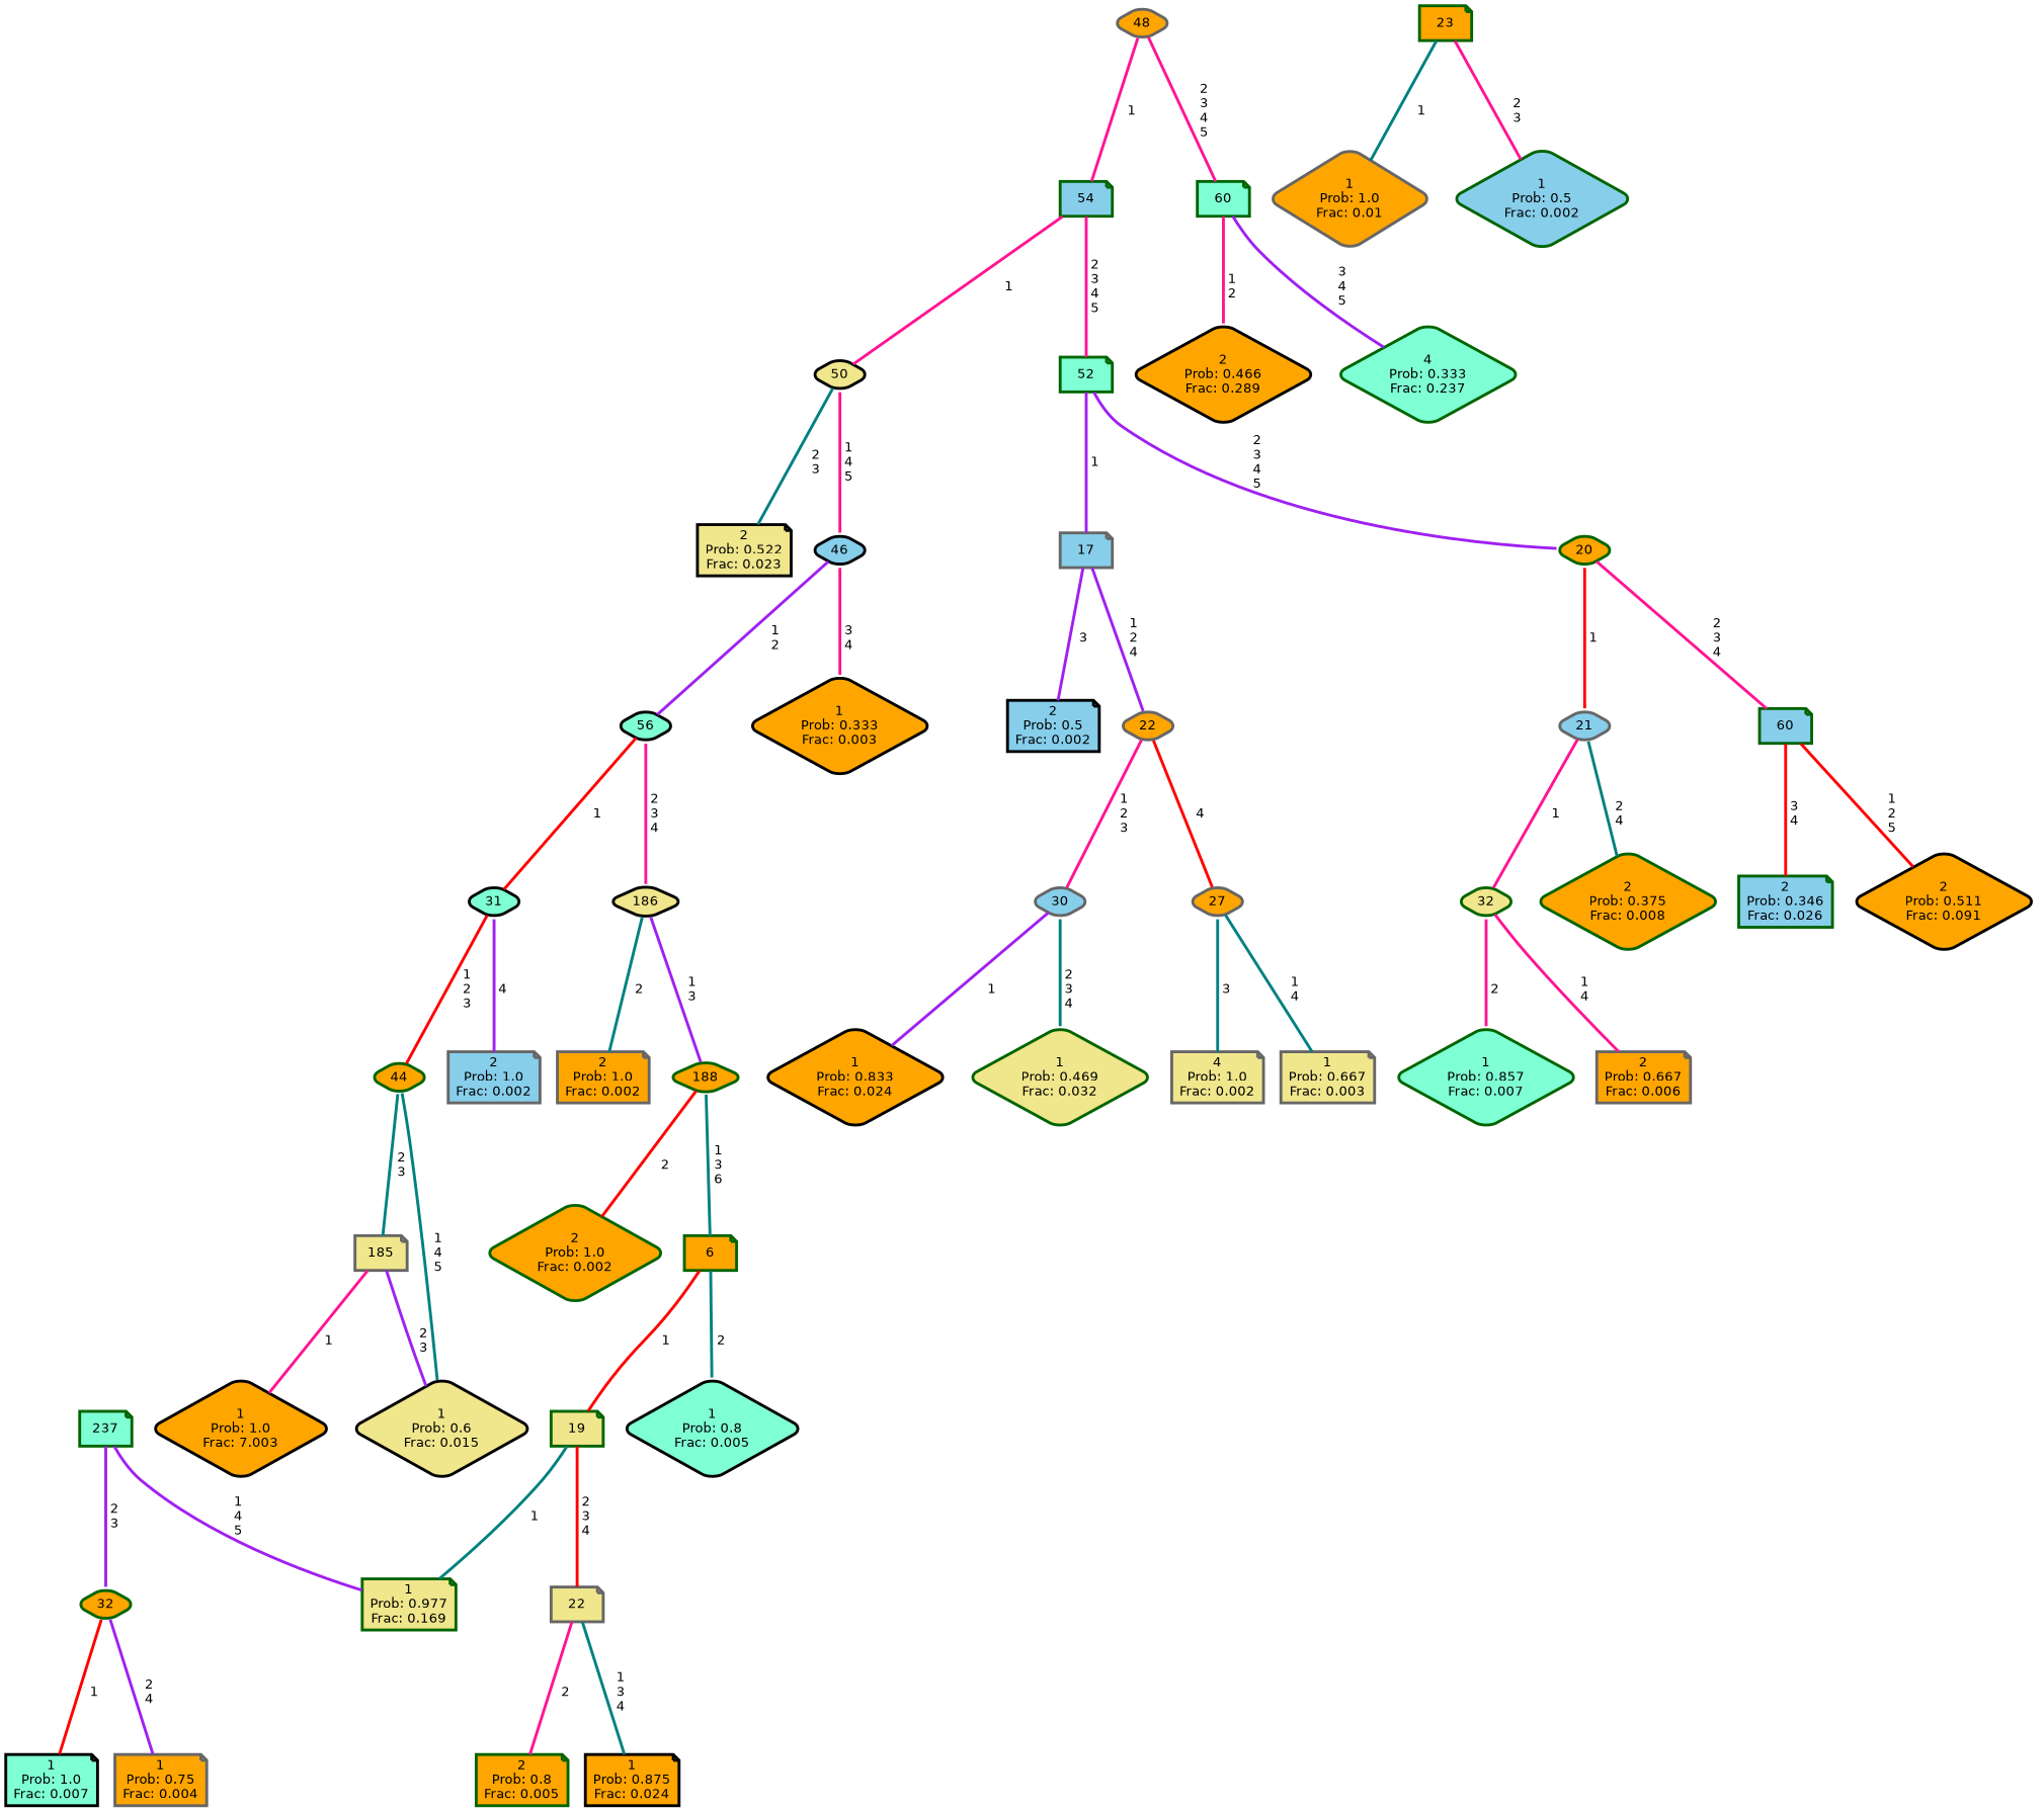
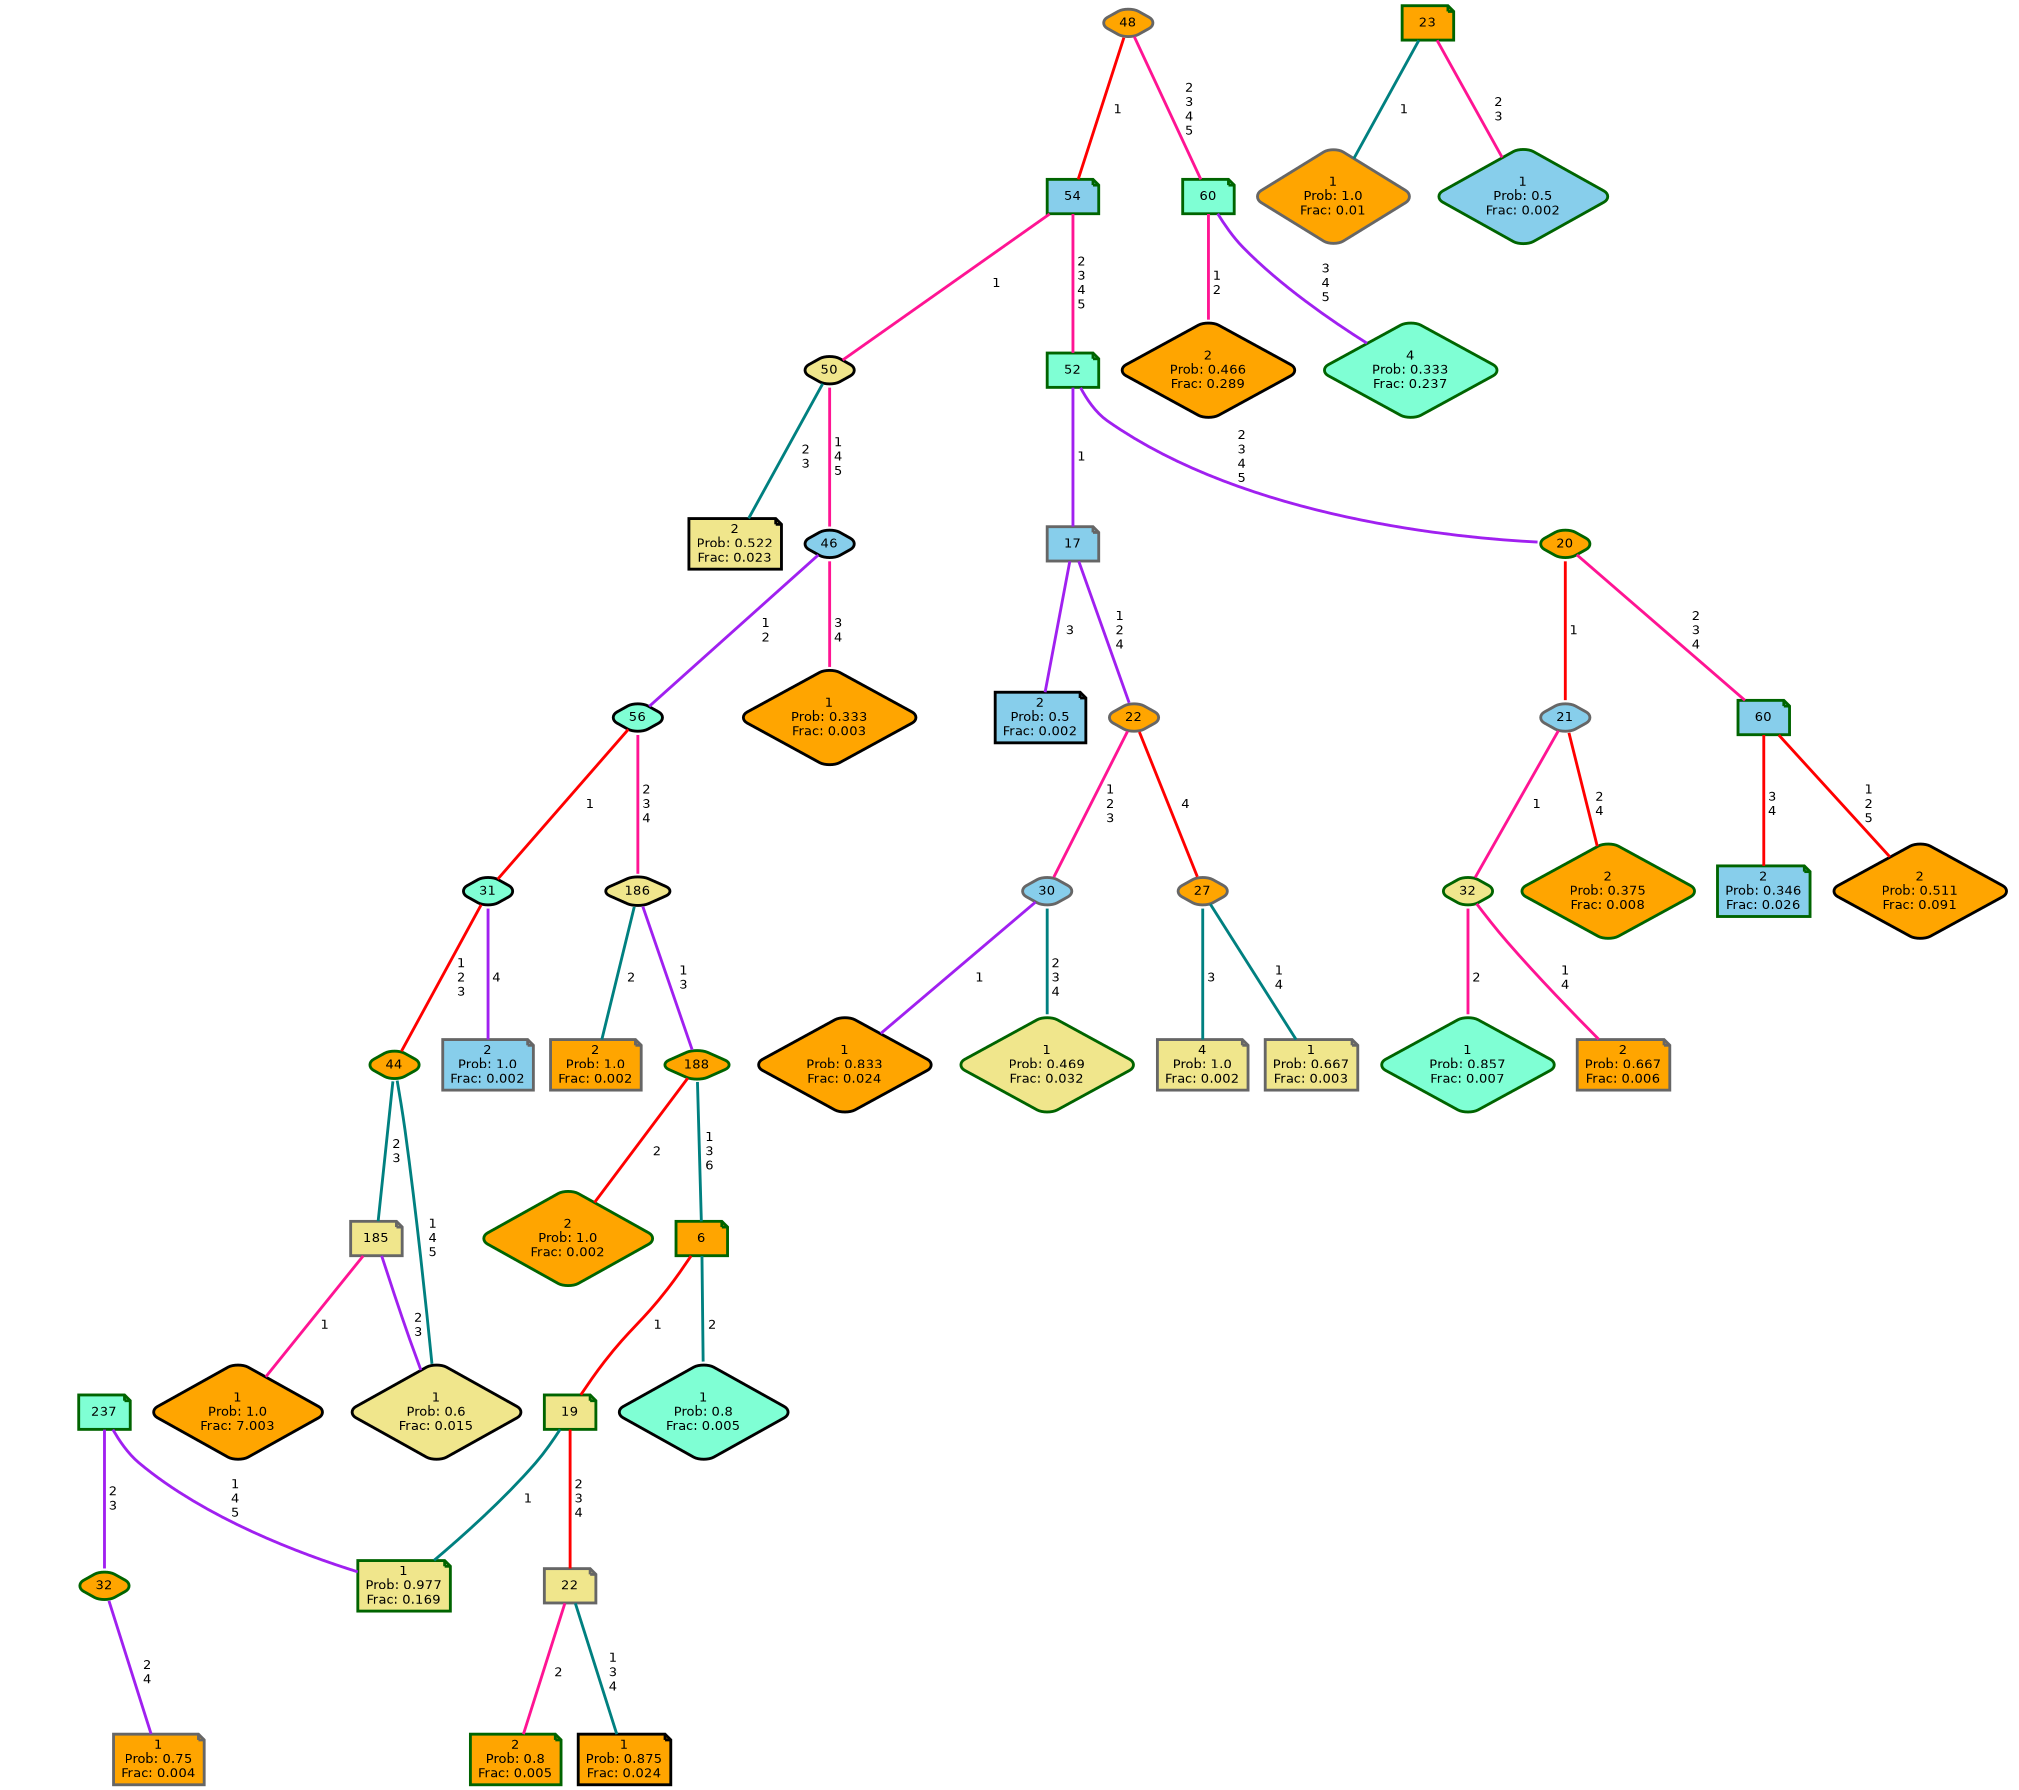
  graph {
    ranksep="0 equally"
    splines=straight
    node [color=darkgreen fillcolor=orange fontcolor=black fontname=helvetica penwidth=3 shape=diamond style="filled, rounded"]
    edge [color=deeppink fontname=helvetica penwidth=3]
    n1 [color=black fillcolor=khaki label="2\nProb: 0.522\nFrac: 0.023" shape=note]
    n2 [color=black fillcolor=khaki label=50]
    n3 [color=black fillcolor=skyblue label=46]
    n4 [color=black fillcolor=aquamarine label=56]
    n5 [color=black label="1\nProb: 0.333\nFrac: 0.003"]
    n6 [color=black label="1\nProb: 1.0\nFrac: 7.003"]
    n7 [color=gray40 fillcolor=khaki label=185 shape=note]
    n8 [color=black fillcolor=khaki label="1\nProb: 0.6\nFrac: 0.015"]
    n9 [label=44]
    n10 [fillcolor=aquamarine label=237 shape=note]
    n11 [label=32]
    n12 [fillcolor=khaki label="1\nProb: 0.977\nFrac: 0.169" shape=note]
-   n13 [color=black fillcolor=aquamarine label="1\nProb: 1.0\nFrac: 0.007" shape=note]
    n14 [color=gray40 label="1\nProb: 0.75\nFrac: 0.004" shape=note]
    n15 [color=black fillcolor=aquamarine label=31]
    n16 [color=gray40 fillcolor=skyblue label="2\nProb: 1.0\nFrac: 0.002" shape=note]
    n17 [color=black fillcolor=khaki label=186]
    n18 [color=gray40 label="2\nProb: 1.0\nFrac: 0.002" shape=note]
    n19 [label=188]
    n20 [label="2\nProb: 1.0\nFrac: 0.002"]
    n21 [label=6 shape=note]
    n22 [fillcolor=khaki label=19 shape=note]
    n23 [color=black fillcolor=aquamarine label="1\nProb: 0.8\nFrac: 0.005"]
    n24 [color=gray40 label="1\nProb: 1.0\nFrac: 0.01"]
    n25 [label=23 shape=note]
    n26 [fillcolor=skyblue label="1\nProb: 0.5\nFrac: 0.002"]
    n27 [color=gray40 fillcolor=khaki label=22 shape=note]
    n28 [label="2\nProb: 0.8\nFrac: 0.005" shape=note]
    n29 [color=black label="1\nProb: 0.875\nFrac: 0.024" shape=note]
    n30 [fillcolor=skyblue label=54 shape=note]
    n31 [fillcolor=aquamarine label=52 shape=note]
    n32 [color=gray40 fillcolor=skyblue label=17 shape=note]
    n33 [label=20]
    n34 [color=black fillcolor=skyblue label="2\nProb: 0.5\nFrac: 0.002" shape=note]
    n35 [color=gray40 label=22]
    n36 [color=gray40 fillcolor=skyblue label=30]
    n37 [color=gray40 label=27]
    n38 [color=black label="1\nProb: 0.833\nFrac: 0.024"]
    n39 [fillcolor=khaki label="1\nProb: 0.469\nFrac: 0.032"]
    n40 [color=gray40 fillcolor=khaki label="4\nProb: 1.0\nFrac: 0.002" shape=note]
    n41 [color=gray40 fillcolor=khaki label="1\nProb: 0.667\nFrac: 0.003" shape=note]
    n42 [color=gray40 fillcolor=skyblue label=21]
    n43 [fillcolor=skyblue label=60 shape=note]
    n44 [fillcolor=aquamarine label="1\nProb: 0.857\nFrac: 0.007"]
    n45 [fillcolor=khaki label=32]
    n46 [color=gray40 label="2\nProb: 0.667\nFrac: 0.006" shape=note]
    n47 [label="2\nProb: 0.375\nFrac: 0.008"]
    n48 [fillcolor=skyblue label="2\nProb: 0.346\nFrac: 0.026" shape=note]
    n49 [color=black label="2\nProb: 0.511\nFrac: 0.091"]
    n50 [color=gray40 label=48]
    n51 [fillcolor=aquamarine label=60 shape=note]
    n52 [color=black label="2\nProb: 0.466\nFrac: 0.289"]
    n53 [fillcolor=aquamarine label="4\nProb: 0.333\nFrac: 0.237"]
    subgraph sub_1 {
      rank=same
    }
    n2 -- n1 [color=teal label=" 2\n 3"]
    n2 -- n3 [label=" 1\n 4\n 5"]
    n3 -- n4 [color=purple label=" 1\n 2"]
    n3 -- n5 [label=" 3\n 4"]
    n4 -- n15 [color=red label=" 1"]
    n4 -- n17 [label=" 2\n 3\n 4"]
    n7 -- n6 [label=" 1"]
    n7 -- n8 [color=purple label=" 2\n 3"]
    n9 -- n7 [color=teal label=" 2\n 3"]
    n9 -- n8 [color=teal label=" 1\n 4\n 5"]
    n10 -- n11 [color=purple label=" 2\n 3"]
    n10 -- n12 [color=purple label=" 1\n 4\n 5"]
-   n11 -- n13 [color=red label=" 1"]
    n11 -- n14 [color=purple label=" 2\n 4"]
    n15 -- n9 [color=red label=" 1\n 2\n 3"]
    n15 -- n16 [color=purple label=" 4"]
    n17 -- n18 [color=teal label=" 2"]
    n17 -- n19 [color=purple label=" 1\n 3"]
    n19 -- n20 [color=red label=" 2"]
    n19 -- n21 [color=teal label=" 1\n 3\n 6"]
    n21 -- n22 [color=red label=" 1"]
    n21 -- n23 [color=teal label=" 2"]
    n22 -- n12 [color=teal label=" 1"]
    n22 -- n27 [color=red label=" 2\n 3\n 4"]
    n25 -- n24 [color=teal label=" 1"]
    n25 -- n26 [label=" 2\n 3"]
    n27 -- n28 [label=" 2"]
    n27 -- n29 [color=teal label=" 1\n 3\n 4"]
    n30 -- n2 [label=" 1"]
    n30 -- n31 [label=" 2\n 3\n 4\n 5"]
    n31 -- n32 [color=purple label=" 1"]
    n31 -- n33 [color=purple label=" 2\n 3\n 4\n 5"]
    n32 -- n34 [color=purple label=" 3"]
    n32 -- n35 [color=purple label=" 1\n 2\n 4"]
    n33 -- n42 [color=red label=" 1"]
    n33 -- n43 [label=" 2\n 3\n 4"]
    n35 -- n36 [label=" 1\n 2\n 3"]
    n35 -- n37 [color=red label=" 4"]
    n36 -- n38 [color=purple label=" 1"]
    n36 -- n39 [color=teal label=" 2\n 3\n 4"]
    n37 -- n40 [color=teal label=" 3"]
    n37 -- n41 [color=teal label=" 1\n 4"]
    n42 -- n45 [label=" 1"]
-   n42 -- n47 [color=teal label=" 2\n 4"]
+   n42 -- n47 [color=red label=" 2\n 4"]
    n43 -- n48 [color=red label=" 3\n 4"]
    n43 -- n49 [color=red label=" 1\n 2\n 5"]
    n45 -- n44 [label=" 2"]
    n45 -- n46 [label=" 1\n 4"]
-   n50 -- n30 [label=" 1"]
+   n50 -- n30 [color=red label=" 1"]
    n50 -- n51 [label=" 2\n 3\n 4\n 5"]
    n51 -- n52 [label=" 1\n 2"]
    n51 -- n53 [color=purple label=" 3\n 4\n 5"]
  }
